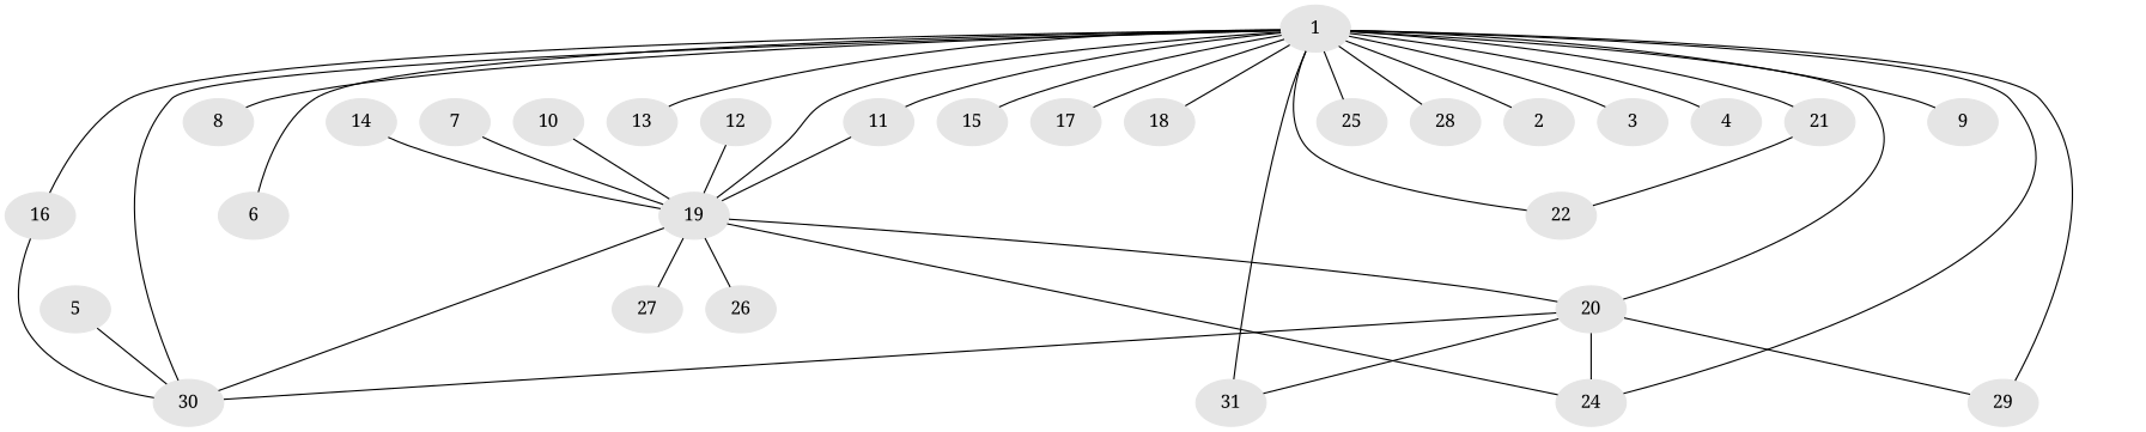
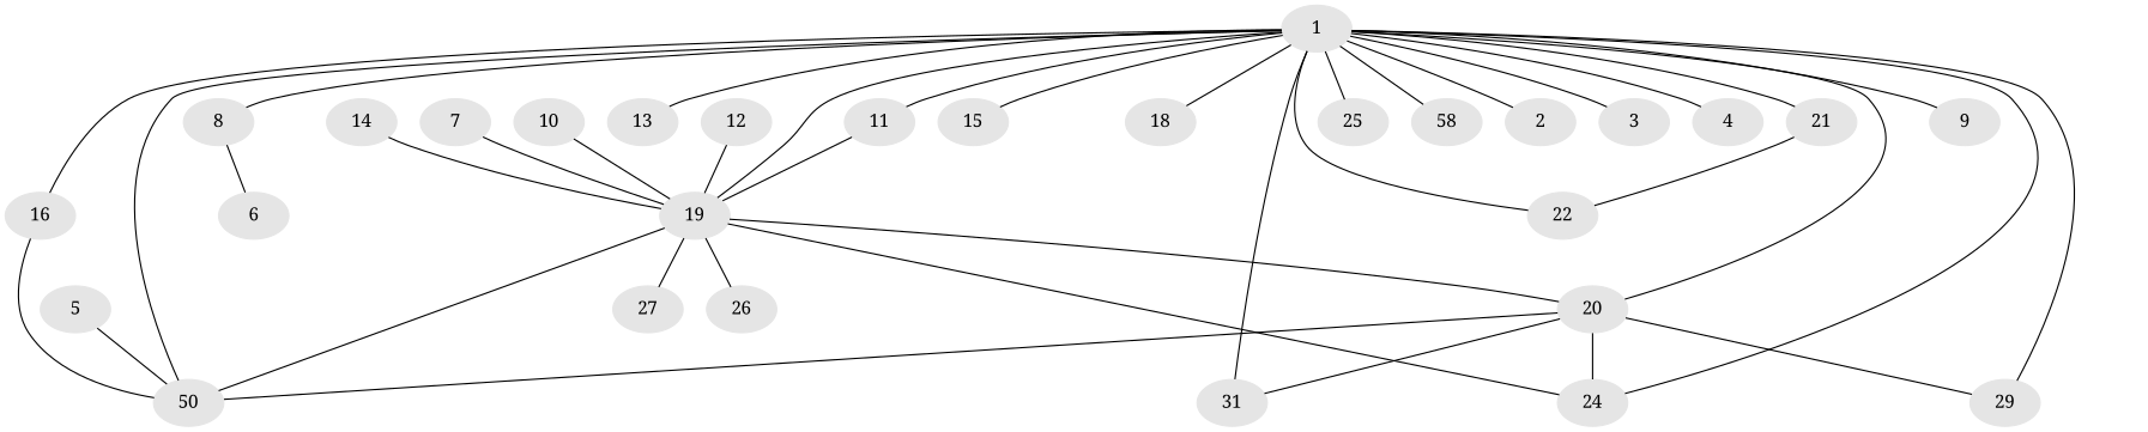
  graph {
    fontname="Noto Serif"
    node [color=gray90 fontname="Noto Serif" style=filled]
    edge [fontname="Noto Serif" weight=1.0]
    1
    2
    3
    4
    6
    8
    9
    11
    13
    15
    16
-   17
    18
    19
    20
    21
    22
    24
    25
-   28
+   28 [label=58]
    29
-   30
+   30 [label=50]
    31
    26
    27
    5
    7
    10
    12
    14
    1 -- 2
    1 -- 3
    1 -- 4
-   1 -- 6
+   8 -- 6
    1 -- 8 [weight=2.0]
    1 -- 9
    1 -- 11
    1 -- 13
    1 -- 15
    1 -- 16
-   1 -- 17
    1 -- 18
    1 -- 19
    1 -- 20 [weight=3.0]
    1 -- 21 [weight=4.0]
    1 -- 22
    1 -- 24
    1 -- 25
    1 -- 28 [weight=2.0]
    1 -- 29
    1 -- 30 [weight=2.0]
    1 -- 31 [weight=3.0]
    11 -- 19
    16 -- 30
    19 -- 20
    19 -- 24
    19 -- 30 [weight=2.0]
    19 -- 26
    19 -- 27
    20 -- 24 [weight=2.0]
    20 -- 29
    20 -- 30 [weight=2.0]
    20 -- 31
    21 -- 22
    5 -- 30
    7 -- 19
    10 -- 19
    12 -- 19
    14 -- 19
  }
